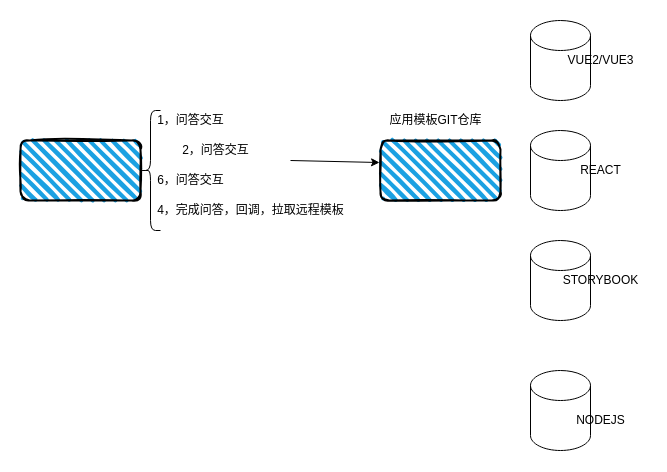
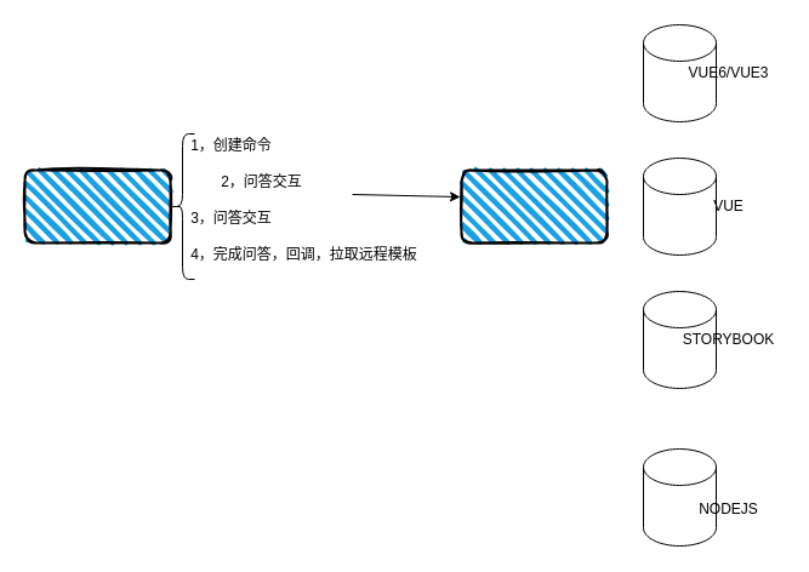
  <mxCell id="0" />
  <mxCell id="1" parent="0" />
  <mxCell id="2" value="" style="rounded=1;whiteSpace=wrap;html=1;strokeWidth=2;fillWeight=4;hachureGap=8;hachureAngle=45;fillColor=#1ba1e2;sketch=1;" vertex="1" parent="1"><mxGeometry x="20" y="140" width="120" height="60" as="geometry" /></mxCell>
  <mxCell id="3" value="" style="rounded=1;whiteSpace=wrap;html=1;strokeWidth=2;fillWeight=4;hachureGap=8;hachureAngle=45;fillColor=#1ba1e2;sketch=1;" vertex="1" parent="1"><mxGeometry x="380" y="140" width="120" height="60" as="geometry" /></mxCell>
- <mxCell id="4" value="应用模板GIT仓库" style="text;html=1;align=center;verticalAlign=middle;resizable=0;points=[];autosize=1;strokeColor=none;" vertex="1" parent="1"><mxGeometry x="380" y="110" width="110" height="20" as="geometry" /></mxCell>
  <mxCell id="5" value="" style="shape=cylinder3;whiteSpace=wrap;html=1;boundedLbl=1;backgroundOutline=1;size=15;" vertex="1" parent="1"><mxGeometry x="530" y="20" width="60" height="80" as="geometry" /></mxCell>
- <mxCell id="6" value="VUE2/VUE3" style="text;html=1;align=center;verticalAlign=middle;resizable=0;points=[];autosize=1;strokeColor=none;" vertex="1" parent="1"><mxGeometry x="560" y="50" width="80" height="20" as="geometry" /></mxCell>
+ <mxCell id="6" value="VUE6/VUE3" style="text;html=1;align=center;verticalAlign=middle;resizable=0;points=[];autosize=1;strokeColor=none;" vertex="1" parent="1"><mxGeometry x="560" y="50" width="80" height="20" as="geometry" /></mxCell>
  <mxCell id="7" value="" style="shape=cylinder3;whiteSpace=wrap;html=1;boundedLbl=1;backgroundOutline=1;size=15;" vertex="1" parent="1"><mxGeometry x="530" y="130" width="60" height="80" as="geometry" /></mxCell>
- <mxCell id="8" value="REACT" style="text;html=1;align=center;verticalAlign=middle;resizable=0;points=[];autosize=1;strokeColor=none;" vertex="1" parent="1"><mxGeometry x="570" y="160" width="60" height="20" as="geometry" /></mxCell>
+ <mxCell id="8" value="VUE" style="text;html=1;align=center;verticalAlign=middle;resizable=0;points=[];autosize=1;strokeColor=none;" vertex="1" parent="1"><mxGeometry x="570" y="160" width="60" height="20" as="geometry" /></mxCell>
  <mxCell id="9" value="" style="shape=cylinder3;whiteSpace=wrap;html=1;boundedLbl=1;backgroundOutline=1;size=15;" vertex="1" parent="1"><mxGeometry x="530" y="240" width="60" height="80" as="geometry" /></mxCell>
  <mxCell id="10" value="STORYBOOK" style="text;html=1;align=center;verticalAlign=middle;resizable=0;points=[];autosize=1;strokeColor=none;" vertex="1" parent="1"><mxGeometry x="555" y="270" width="90" height="20" as="geometry" /></mxCell>
  <mxCell id="11" value="" style="shape=cylinder3;whiteSpace=wrap;html=1;boundedLbl=1;backgroundOutline=1;size=15;" vertex="1" parent="1"><mxGeometry x="530" y="370" width="60" height="80" as="geometry" /></mxCell>
  <mxCell id="12" value="NODEJS" style="text;html=1;align=center;verticalAlign=middle;resizable=0;points=[];autosize=1;strokeColor=none;" vertex="1" parent="1"><mxGeometry x="570" y="410" width="60" height="20" as="geometry" /></mxCell>
  <mxCell id="13" value="" style="shape=curlyBracket;whiteSpace=wrap;html=1;rounded=1;" vertex="1" parent="1"><mxGeometry x="140" y="110" width="20" height="120" as="geometry" /></mxCell>
- <mxCell id="14" value="1，问答交互" style="text;html=1;align=center;verticalAlign=middle;resizable=0;points=[];autosize=1;strokeColor=none;" vertex="1" parent="1"><mxGeometry x="150" y="110" width="80" height="20" as="geometry" /></mxCell>
+ <mxCell id="14" value="1，创建命令" style="text;html=1;align=center;verticalAlign=middle;resizable=0;points=[];autosize=1;strokeColor=none;" vertex="1" parent="1"><mxGeometry x="150" y="110" width="80" height="20" as="geometry" /></mxCell>
  <mxCell id="15" value="2，问答交互" style="text;html=1;align=center;verticalAlign=middle;resizable=0;points=[];autosize=1;strokeColor=none;" vertex="1" parent="1"><mxGeometry x="150" y="140" width="130" height="20" as="geometry" /></mxCell>
- <mxCell id="16" value="6，问答交互" style="text;html=1;align=center;verticalAlign=middle;resizable=0;points=[];autosize=1;strokeColor=none;" vertex="1" parent="1"><mxGeometry x="150" y="170" width="80" height="20" as="geometry" /></mxCell>
+ <mxCell id="16" value="3，问答交互" style="text;html=1;align=center;verticalAlign=middle;resizable=0;points=[];autosize=1;strokeColor=none;" vertex="1" parent="1"><mxGeometry x="150" y="170" width="80" height="20" as="geometry" /></mxCell>
  <mxCell id="17" value="4，完成问答，回调，拉取远程模板" style="text;html=1;align=center;verticalAlign=middle;resizable=0;points=[];autosize=1;strokeColor=none;" vertex="1" parent="1"><mxGeometry x="150" y="200" width="200" height="20" as="geometry" /></mxCell>
  <mxCell id="18" value="" style="endArrow=classic;html=1;entryX=-0.008;entryY=0.367;entryDx=0;entryDy=0;entryPerimeter=0;" edge="1" parent="1" target="3"><mxGeometry width="50" height="50" relative="1" as="geometry"><mxPoint x="290" y="160" as="sourcePoint" /><mxPoint x="340" y="110" as="targetPoint" /></mxGeometry></mxCell>
